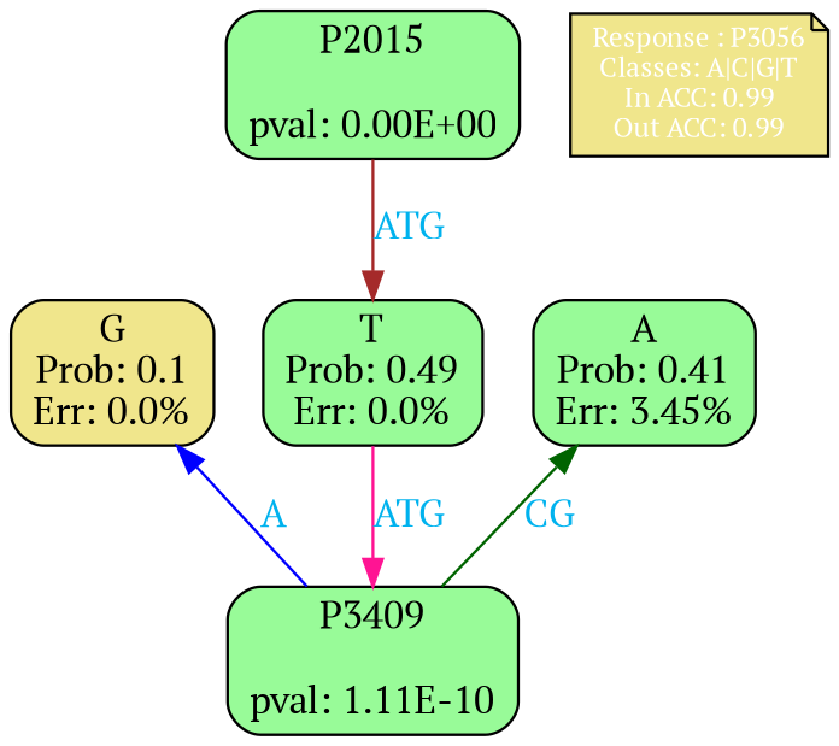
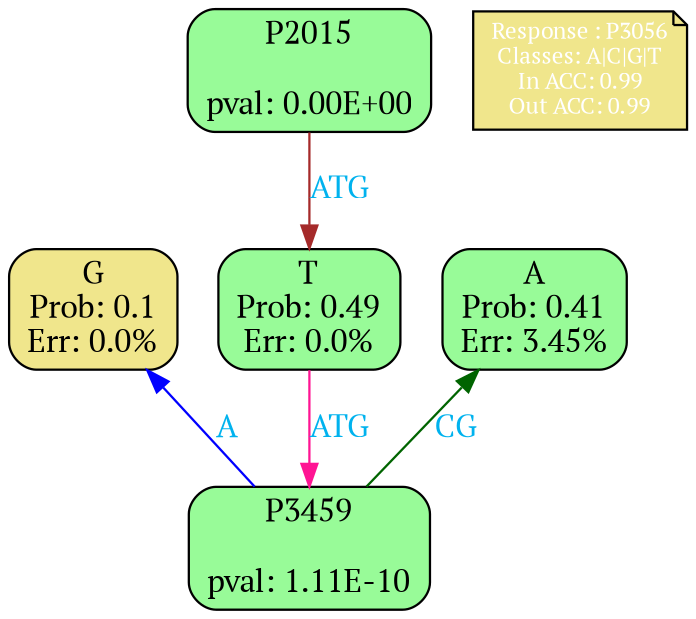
  digraph {
    fontname="PT Serif"
    ranksep=equally
    splines=polylines
    node [color=black fillcolor=palegreen fontname="PT Serif" shape=box style="filled, rounded"]
    edge [fontcolor=deepskyblue2 fontname="PT Serif"]
    n1 [fillcolor=khaki label="G\nProb: 0.1\nErr: 0.0%"]
    n2 [label="A\nProb: 0.41\nErr: 3.45%"]
    n3 [label="T\nProb: 0.49\nErr: 0.0%"]
    n4 [align=left fillcolor=khaki fontcolor=white fontsize=10 label="Response : P3056\nClasses: A|C|G|T\nIn ACC: 0.99\nOut ACC: 0.99\n" shape=note style=filled]
    n5 [label="P2015\n\npval: 0.00E+00"]
-   n6 [label="P3409\n\npval: 1.11E-10"]
+   n6 [label="P3459\n\npval: 1.11E-10"]
    subgraph sub_1 {
      rank=same
      n1
      n2
      n3
    }
    subgraph sub_2 {
      rank=same
      n4
      n5
    }
    n3 -> n6 [color=deeppink label=ATG]
    n5 -> n3 [color=brown label=ATG]
    n6 -> n1 [color=blue label=A]
    n6 -> n2 [color=darkgreen label=CG]
  }
